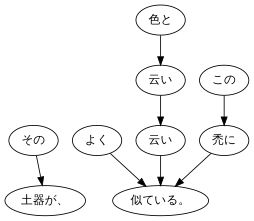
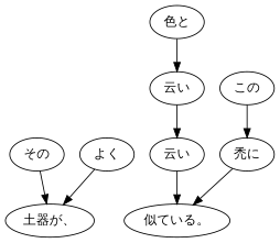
  digraph {
    fontname="JetBrains Mono"
    node [fontname="JetBrains Mono"]
    edge [fontname="JetBrains Mono"]
    n1 [label="その"]
    n2 [label="土器が、"]
    n3 [label="似ている。"]
    n4 [label="色と"]
    n5 [label="云い"]
    n6 [label="云い"]
    n7 [label="この"]
    n8 [label="禿に"]
    n9 [label="よく"]
    n1 -> n2
    n4 -> n5
    n5 -> n6
    n6 -> n3
    n7 -> n8
    n8 -> n3
-   n9 -> n3
+   n9 -> n2
  }
